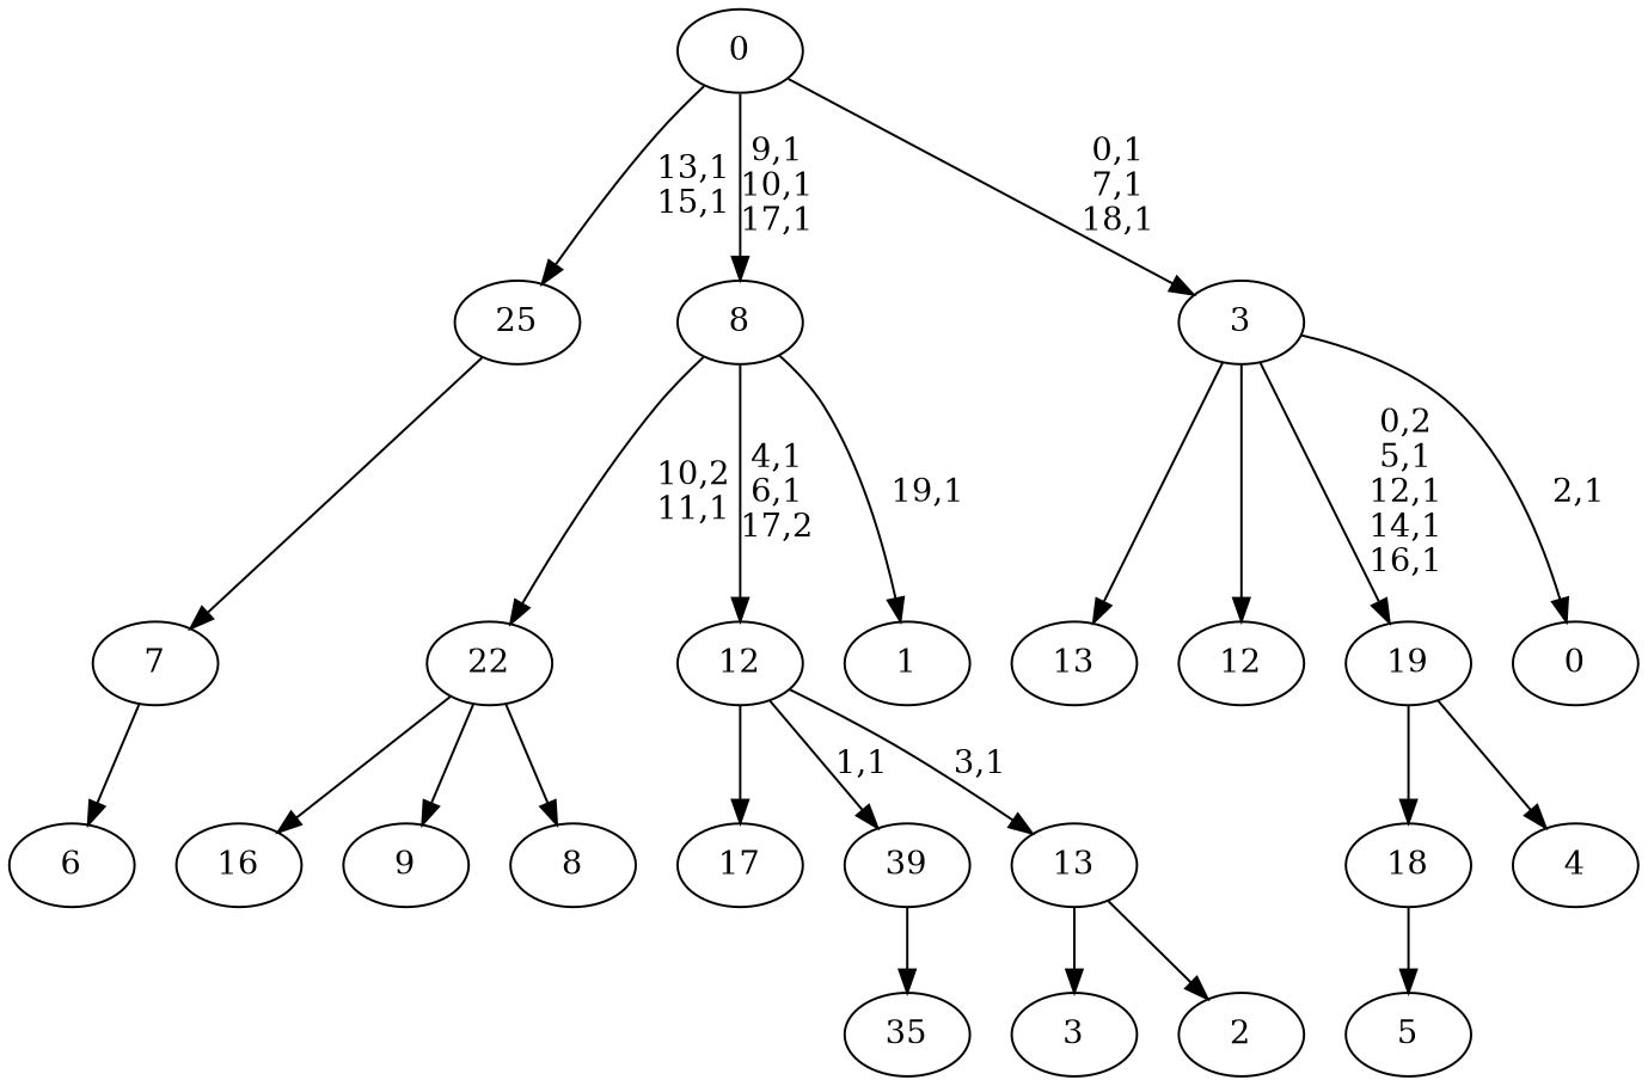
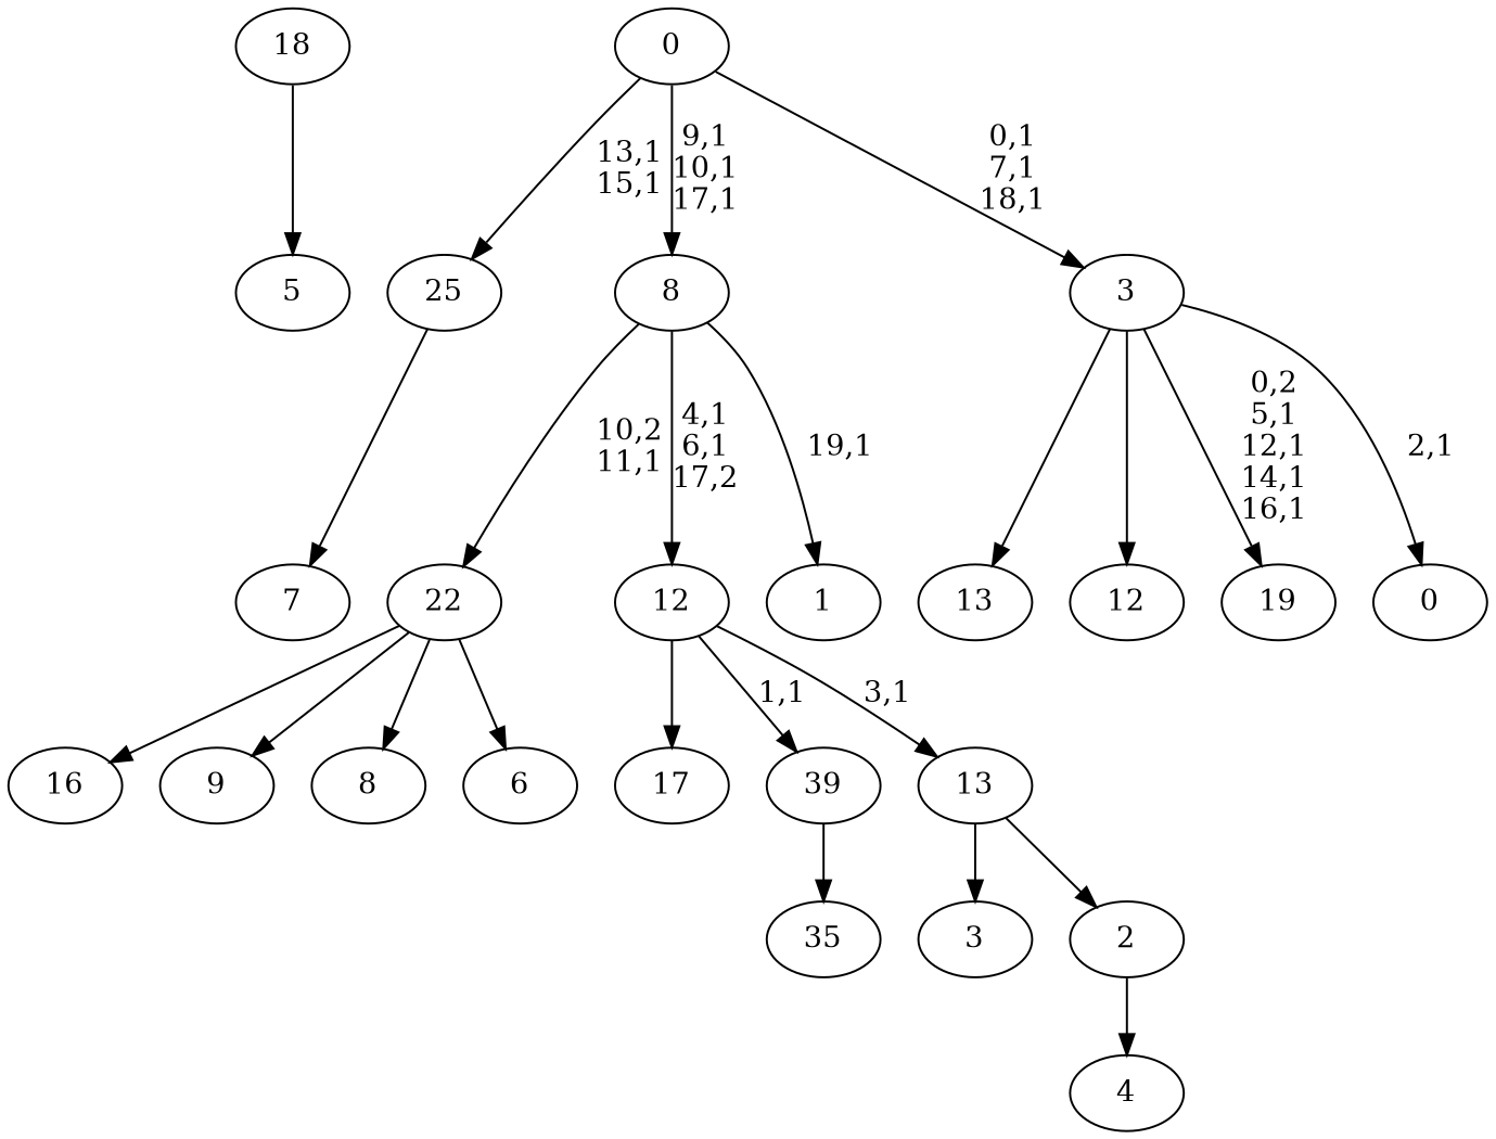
  digraph {
    n1 [label=18]
    n2 [label=5]
    n3 [label=17]
    n4 [label=16]
    n5 [label=35]
    n6 [label=13]
    n7 [label=12]
    n8 [label=39]
    n9 [label=9]
    n10 [label=8]
    n11 [label=7]
    25
    n13 [label=6]
    22
    n15 [label=4]
    19
    n17 [label=3]
    n18 [label=2]
    13
    12
    n21 [label=1]
    8
    n23 [label=0]
    3
    0
    n1 -> n2
    n8 -> n5
    25 -> n11
    22 -> n4
    22 -> n9
    22 -> n10
-   n11 -> n13
-   19 -> n1
-   19 -> n15
+   22 -> n13
+   n18 -> n15
    13 -> n17
    13 -> n18
    12 -> n3
    12 -> n8 [label="1,1"]
    12 -> 13 [label="3,1"]
    8 -> 22 [label="10,2\n11,1"]
    8 -> 12 [label="4,1\n6,1\n17,2"]
    8 -> n21 [label="19,1"]
    3 -> n6
    3 -> n7
    3 -> 19 [label="0,2\n5,1\n12,1\n14,1\n16,1"]
    3 -> n23 [label="2,1"]
    0 -> 25 [label="13,1\n15,1"]
    0 -> 8 [label="9,1\n10,1\n17,1"]
    0 -> 3 [label="0,1\n7,1\n18,1"]
  }
